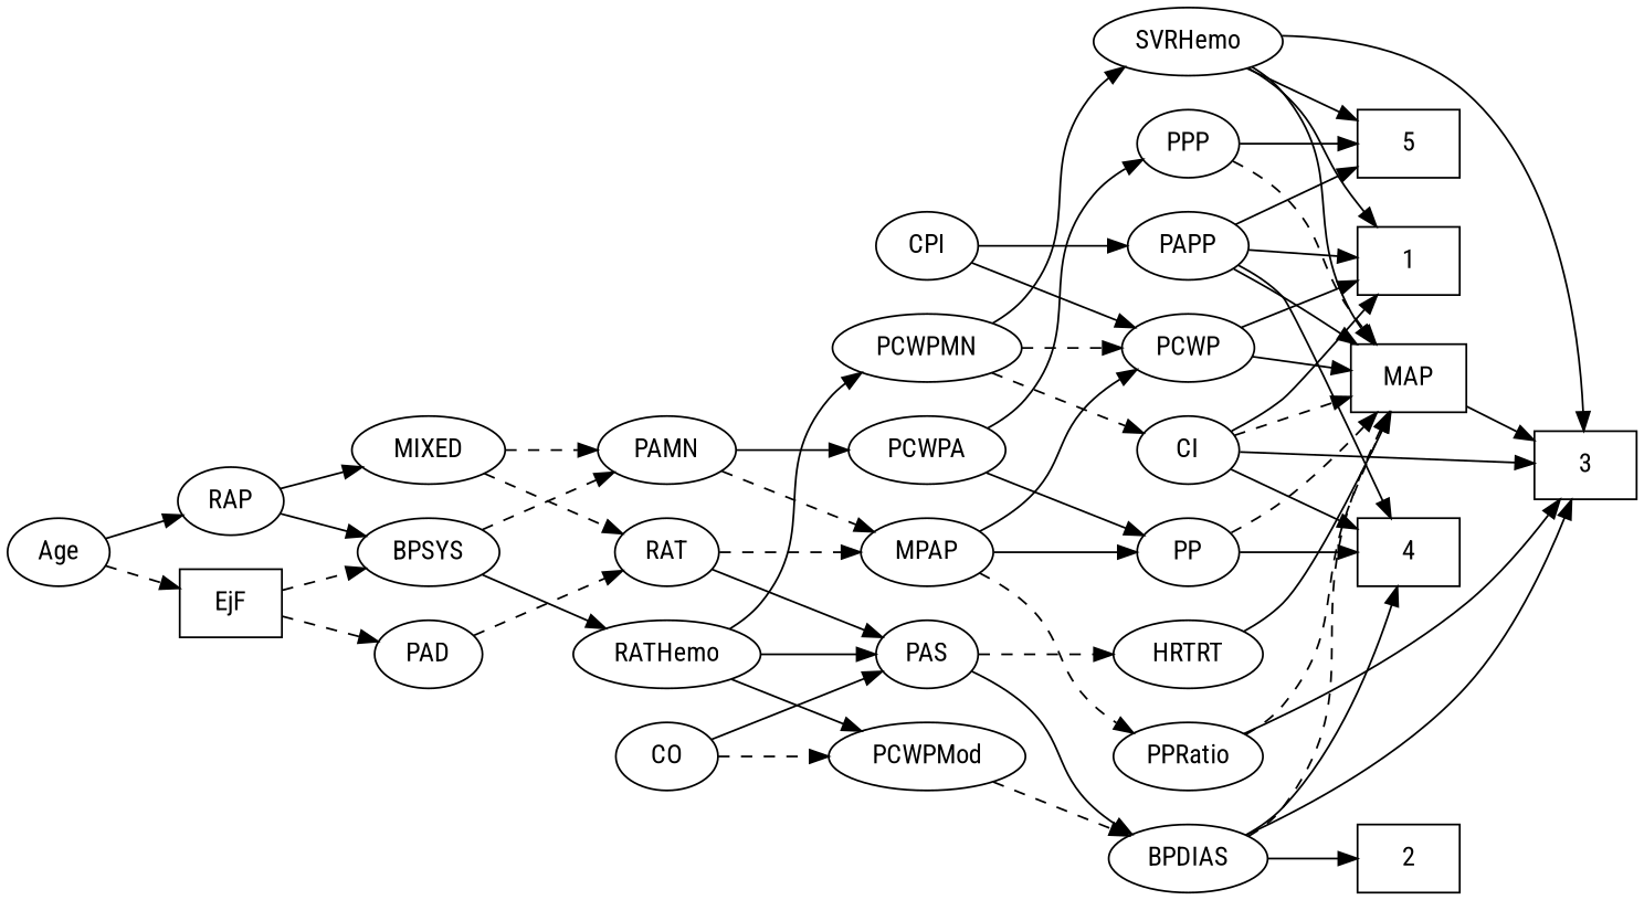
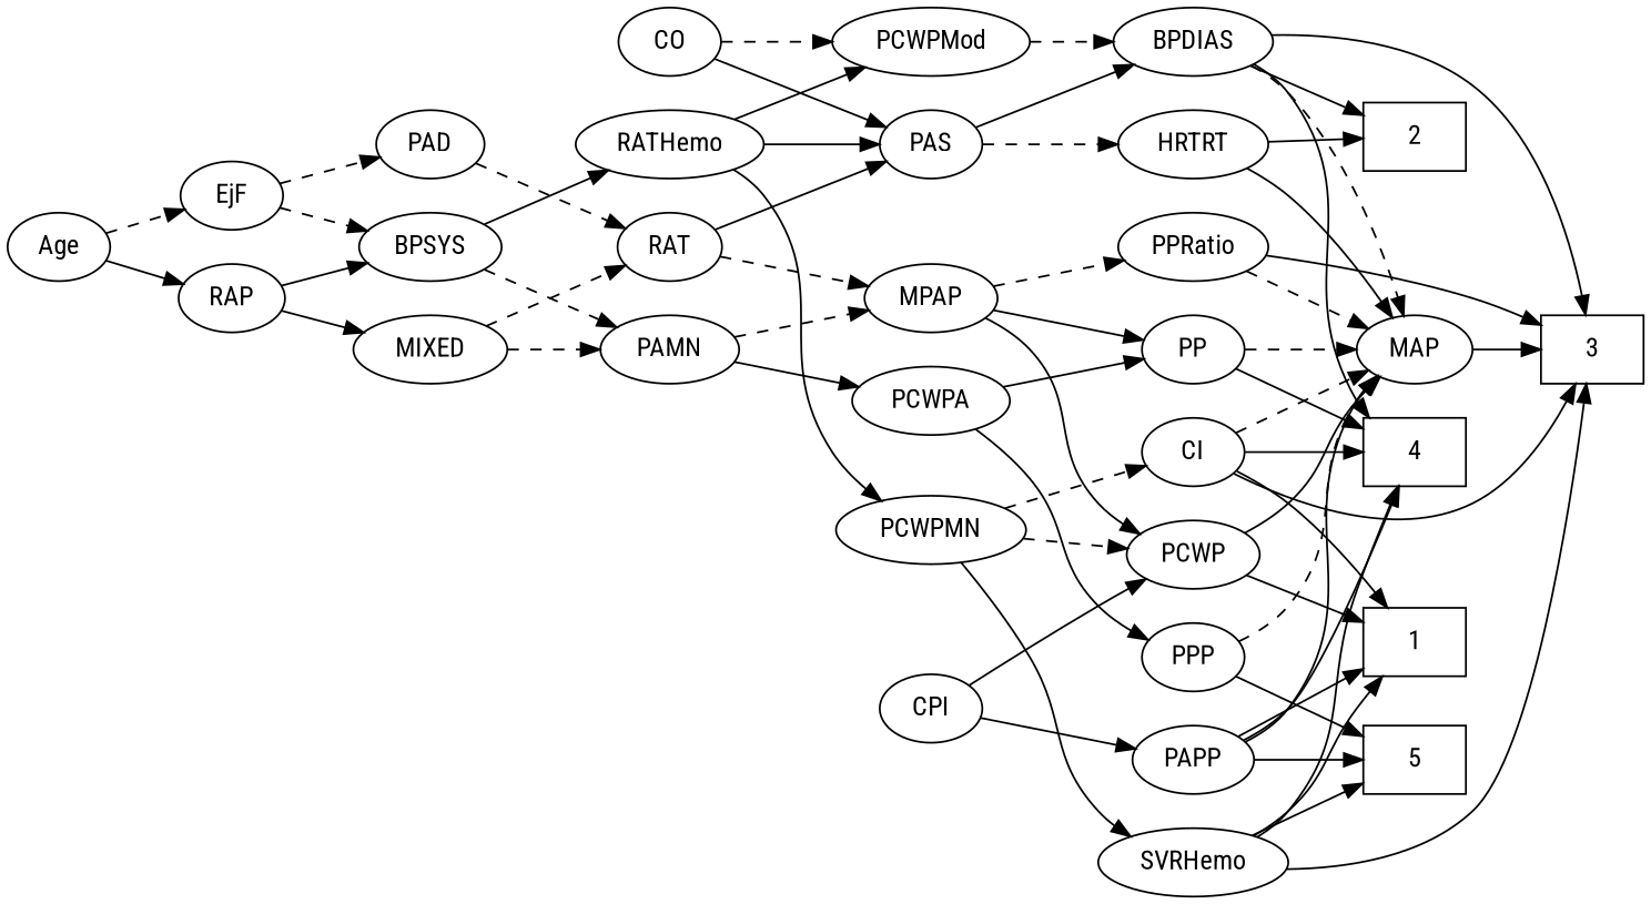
  strict digraph {
    fontname="Roboto Condensed"
    rankdir=LR
    node [fontname="Roboto Condensed"]
    edge [fontname="Roboto Condensed" style=solid]
    1 [height=0.5 shape=box width=0.75]
    2 [height=0.5 shape=box width=0.75]
    3 [height=0.5 shape=box width=0.75]
    4 [height=0.5 shape=box width=0.75]
    5 [height=0.5 shape=box width=0.75]
    Age [height=0.5 width=0.75]
-   EjF [height=0.5 width=0.75 shape=box]
+   EjF [height=0.5 width=0.75]
    RAP [height=0.5 width=0.77632]
    BPSYS [height=0.5 width=1.0471]
    PAD [height=0.5 width=0.79437]
    MIXED [height=0.5 width=1.1193]
    PAMN [height=0.5 width=1.011]
    RATHemo [height=0.5 width=1.3721]
    RAT [height=0.5 width=0.75827]
    MPAP [height=0.5 width=0.97491]
    PCWPA [height=0.5 width=1.1555]
    PAS [height=0.5 width=0.75]
    PCWPMod [height=0.5 width=1.4443]
    PCWPMN [height=0.5 width=1.3902]
    CO [height=0.5 width=0.75]
    PP [height=0.5 width=0.75]
    PPRatio [height=0.5 width=1.1013]
    PCWP [height=0.5 width=0.97491]
    PPP [height=0.5 width=0.75]
    BPDIAS [height=0.5 width=1.1735]
    HRTRT [height=0.5 width=1.1013]
-   MAP [height=0.5 width=0.84854 shape=box]
+   MAP [height=0.5 width=0.84854]
    SVRHemo [height=0.5 width=1.3902]
    CI [height=0.5 width=0.75]
    CPI [height=0.5 width=0.75]
    PAPP [height=0.5 width=0.88464]
    Age -> EjF [style=dashed]
    Age -> RAP
    EjF -> BPSYS [style=dashed]
    EjF -> PAD [style=dashed]
    RAP -> BPSYS
    RAP -> MIXED
    BPSYS -> PAMN [style=dashed]
    BPSYS -> RATHemo
    PAD -> RAT [style=dashed]
    MIXED -> PAMN [style=dashed]
    MIXED -> RAT [style=dashed]
    PAMN -> MPAP [style=dashed]
    PAMN -> PCWPA
    RATHemo -> PAS
    RATHemo -> PCWPMod
    RATHemo -> PCWPMN
    RAT -> MPAP [style=dashed]
    RAT -> PAS
    MPAP -> PP
    MPAP -> PPRatio [style=dashed]
    MPAP -> PCWP
    PCWPA -> PP
    PCWPA -> PPP
    PAS -> BPDIAS
    PAS -> HRTRT [style=dashed]
    PCWPMod -> BPDIAS [style=dashed]
    PCWPMN -> PCWP [style=dashed]
    PCWPMN -> SVRHemo
    PCWPMN -> CI [style=dashed]
    CO -> PAS
    CO -> PCWPMod [style=dashed]
    PP -> 4
    PP -> MAP [style=dashed]
    PPRatio -> 3
    PPRatio -> MAP [style=dashed]
    PCWP -> 1
    PCWP -> MAP
    PPP -> 5
    PPP -> MAP [style=dashed]
    BPDIAS -> 2
    BPDIAS -> 3
    BPDIAS -> 4
    BPDIAS -> MAP [style=dashed]
+   HRTRT -> 2
    HRTRT -> MAP
    MAP -> 3
    SVRHemo -> 1
    SVRHemo -> 3
    SVRHemo -> 5
-   SVRHemo -> MAP
+   SVRHemo -> 4
    CI -> 1
    CI -> 3
    CI -> 4
    CI -> MAP [style=dashed]
    CPI -> PCWP
    CPI -> PAPP
    PAPP -> 1
    PAPP -> 4
    PAPP -> 5
    PAPP -> MAP
  }
